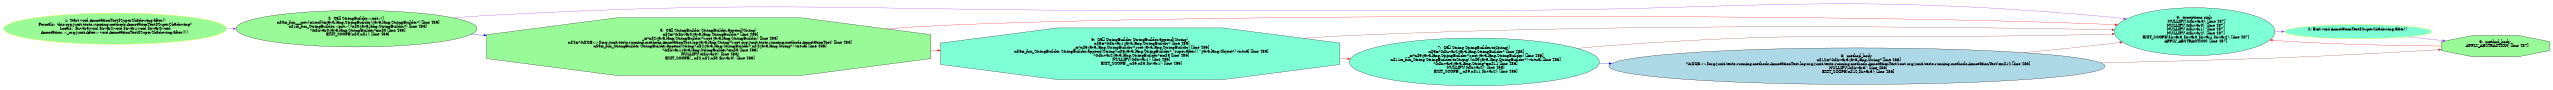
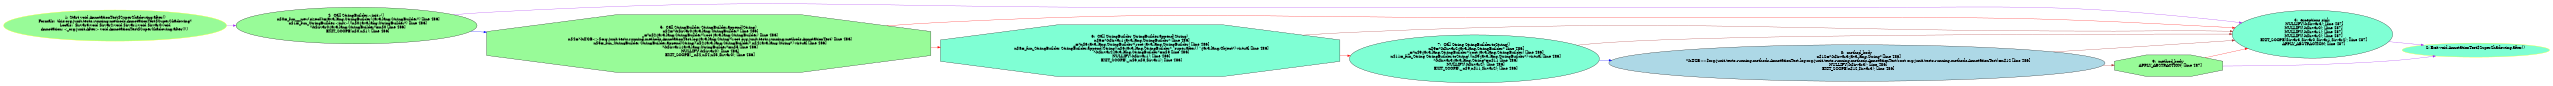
  digraph {
    rankdir=LR
    node [style=filled fillcolor=palegreen shape=ellipse]
    edge [color=purple]
    n1 [color=yellow label="1: Start void AnnotationTest$SuperShadowing.after()\nFormals:  this:org.junit.tests.running.methods.AnnotationTest$SuperShadowing*\nLocals:  $irvar3:void $irvar2:void $irvar1:void $irvar0:void\nAnnotation: <_org.junit.After> void AnnotationTest$SuperShadowing.after()() \n  "]
    n2 [label="4:  Call StringBuilder.<init>() \n   n$0=_fun___new(sizeof(t=java.lang.StringBuilder):java.lang.StringBuilder*) [line 486]\n  n$1=_fun_StringBuilder.<init>()(n$0:java.lang.StringBuilder*) [line 486]\n  *&$irvar0:java.lang.StringBuilder*=n$0 [line 486]\n  EXIT_SCOPE(n$0,n$1); [line 486]\n "]
    n3 [label="3:  exceptions sink \n   NULLIFY(&$irvar3); [line 487]\n  NULLIFY(&$irvar0); [line 487]\n  NULLIFY(&$irvar1); [line 487]\n  NULLIFY(&$irvar2); [line 487]\n  EXIT_SCOPE($irvar3,$irvar0,$irvar1,$irvar2); [line 487]\n  APPLY_ABSTRACTION; [line 487]\n " fillcolor=aquamarine]
    n4 [label="5:  Call StringBuilder StringBuilder.append(String) \n   n$2=*&$irvar0:java.lang.StringBuilder* [line 486]\n  _=*n$2:java.lang.StringBuilder*(root java.lang.StringBuilder) [line 486]\n  n$4=*&#GB<>$org.junit.tests.running.methods.AnnotationTest.log:java.lang.String*(root org.junit.tests.running.methods.AnnotationTest) [line 486]\n  n$5=_fun_StringBuilder StringBuilder.append(String)(n$2:java.lang.StringBuilder*,n$4:java.lang.String*) virtual [line 486]\n  *&$irvar1:java.lang.StringBuilder*=n$5 [line 486]\n  NULLIFY(&$irvar0); [line 486]\n  EXIT_SCOPE(_,n$2,n$4,n$5,$irvar0); [line 486]\n " shape=octagon]
    n5 [color=yellow label="2: Exit void AnnotationTest$SuperShadowing.after() \n  " fillcolor=aquamarine]
    n6 [label="6:  Call StringBuilder StringBuilder.append(String) \n   n$6=*&$irvar1:java.lang.StringBuilder* [line 486]\n  _=*n$6:java.lang.StringBuilder*(root java.lang.StringBuilder) [line 486]\n  n$8=_fun_StringBuilder StringBuilder.append(String)(n$6:java.lang.StringBuilder*,\"super.after() \":java.lang.Object*) virtual [line 486]\n  *&$irvar2:java.lang.StringBuilder*=n$8 [line 486]\n  NULLIFY(&$irvar1); [line 486]\n  EXIT_SCOPE(_,n$6,n$8,$irvar1); [line 486]\n " shape=octagon fillcolor=aquamarine]
    n7 [label="7:  Call String StringBuilder.toString() \n   n$9=*&$irvar2:java.lang.StringBuilder* [line 486]\n  _=*n$9:java.lang.StringBuilder*(root java.lang.StringBuilder) [line 486]\n  n$11=_fun_String StringBuilder.toString()(n$9:java.lang.StringBuilder*) virtual [line 486]\n  *&$irvar3:java.lang.String*=n$11 [line 486]\n  NULLIFY(&$irvar2); [line 486]\n  EXIT_SCOPE(_,n$9,n$11,$irvar2); [line 486]\n " fillcolor=aquamarine]
    n8 [label="8:  method_body \n   n$12=*&$irvar3:java.lang.String* [line 486]\n  *&#GB<>$org.junit.tests.running.methods.AnnotationTest.log:org.junit.tests.running.methods.AnnotationTest(root org.junit.tests.running.methods.AnnotationTest)=n$12 [line 486]\n  NULLIFY(&$irvar3); [line 486]\n  EXIT_SCOPE(n$12,$irvar3); [line 486]\n " fillcolor=lightblue]
    n9 [label="9:  method_body \n   APPLY_ABSTRACTION; [line 487]\n " shape=octagon]
    n1 -> n2
    n2 -> n3
    n2 -> n4 [color=blue]
    n3 -> n5
    n4 -> n3 [color=red]
    n4 -> n6 [color=red]
    n6 -> n3 [color=brown]
    n6 -> n7 [color=red]
    n7 -> n3 [color=brown]
    n7 -> n8 [color=blue]
    n8 -> n3 [color=brown]
    n8 -> n9 [color=brown]
    n9 -> n3 [color=red]
-   n5 -> n9
+   n9 -> n5
  }
